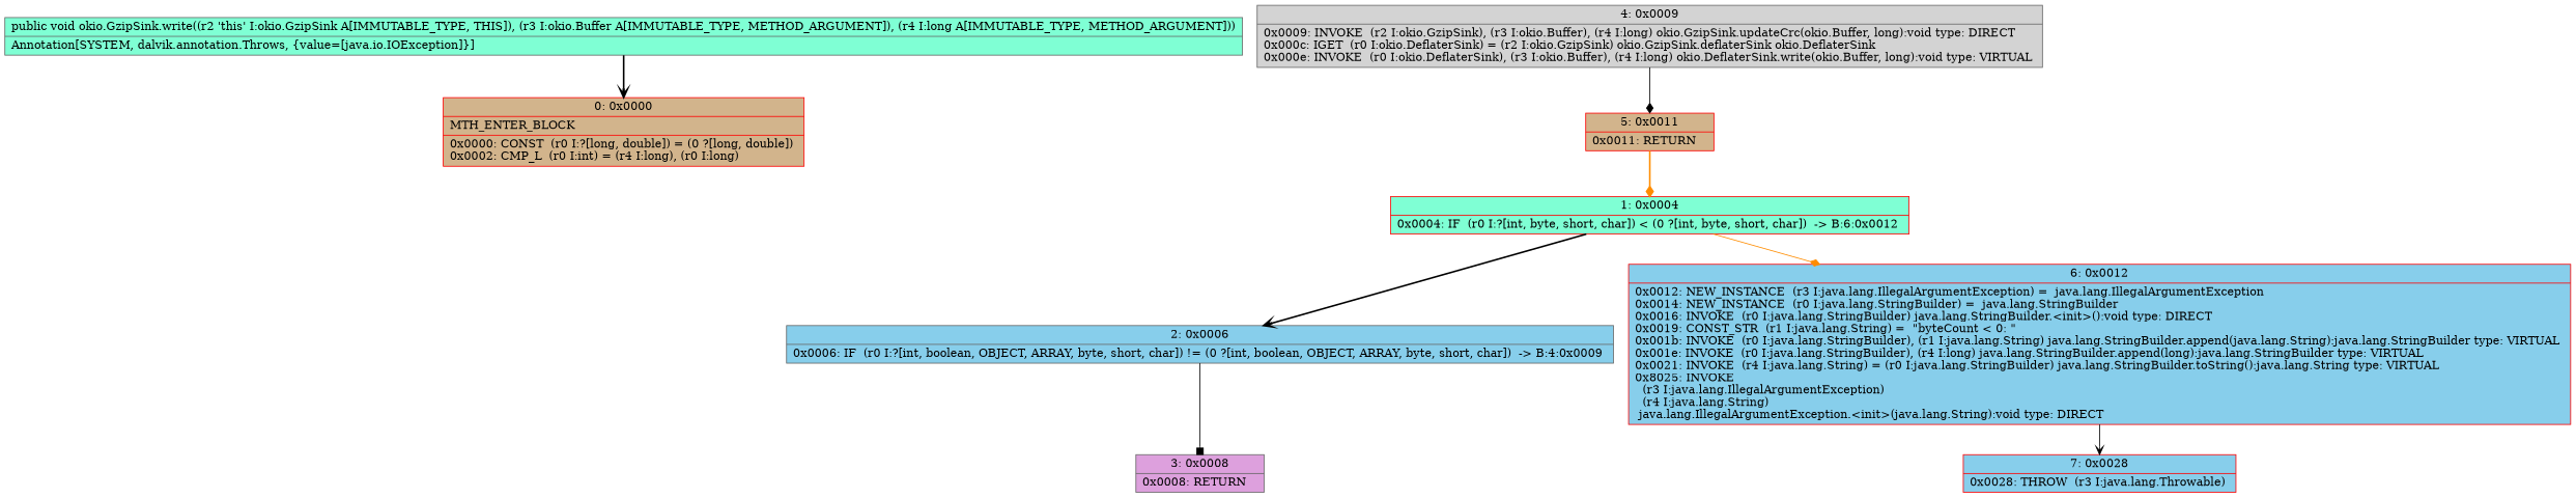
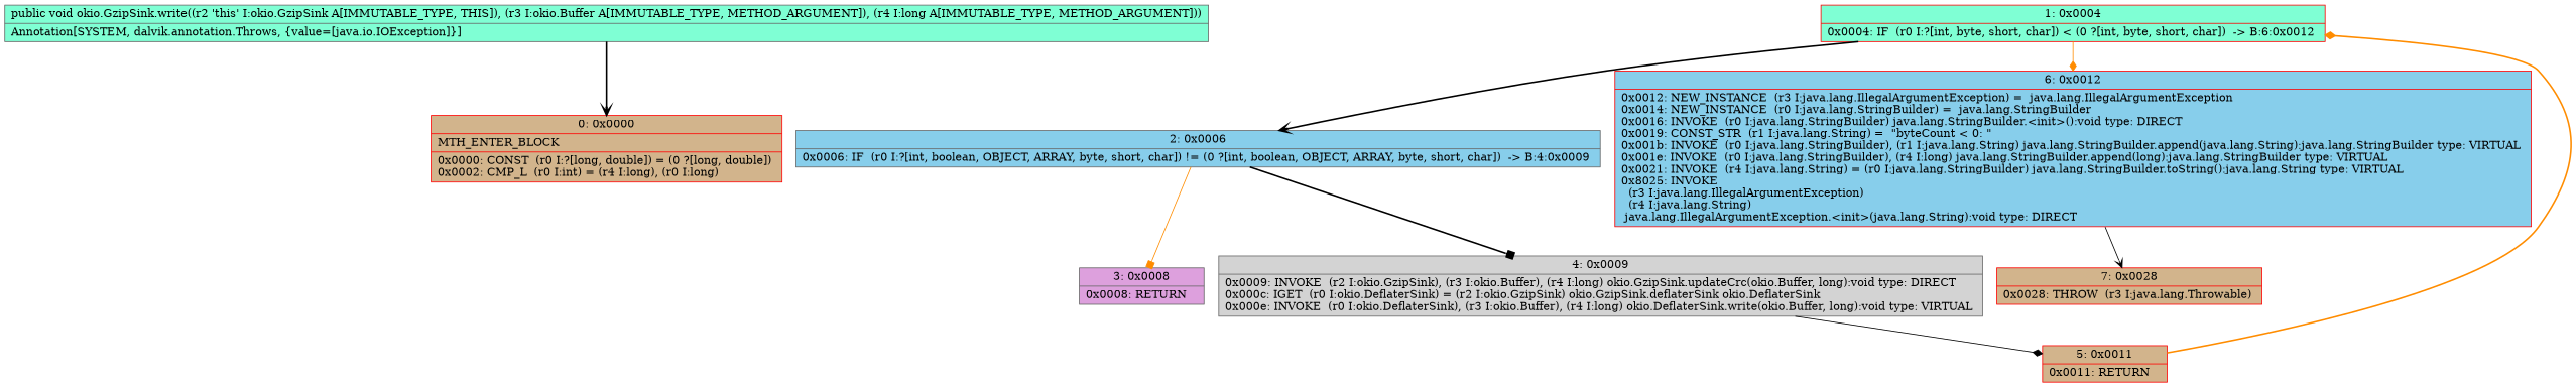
  digraph {
    node [color=red fillcolor=tan shape=record style=filled]
    edge [arrowhead=vee color=black style=bold]
    n1 [label="{0\:\ 0x0000|MTH_ENTER_BLOCK\l|0x0000: CONST  (r0 I:?[long, double]) = (0 ?[long, double]) \l0x0002: CMP_L  (r0 I:int) = (r4 I:long), (r0 I:long) \l}"]
    n2 [fillcolor=aquamarine label="{1\:\ 0x0004|0x0004: IF  (r0 I:?[int, byte, short, char]) \< (0 ?[int, byte, short, char])  \-\> B:6:0x0012 \l}"]
    n3 [color=gray40 fillcolor=skyblue label="{2\:\ 0x0006|0x0006: IF  (r0 I:?[int, boolean, OBJECT, ARRAY, byte, short, char]) != (0 ?[int, boolean, OBJECT, ARRAY, byte, short, char])  \-\> B:4:0x0009 \l}"]
    n4 [fillcolor=skyblue label="{6\:\ 0x0012|0x0012: NEW_INSTANCE  (r3 I:java.lang.IllegalArgumentException) =  java.lang.IllegalArgumentException \l0x0014: NEW_INSTANCE  (r0 I:java.lang.StringBuilder) =  java.lang.StringBuilder \l0x0016: INVOKE  (r0 I:java.lang.StringBuilder) java.lang.StringBuilder.\<init\>():void type: DIRECT \l0x0019: CONST_STR  (r1 I:java.lang.String) =  \"byteCount \< 0: \" \l0x001b: INVOKE  (r0 I:java.lang.StringBuilder), (r1 I:java.lang.String) java.lang.StringBuilder.append(java.lang.String):java.lang.StringBuilder type: VIRTUAL \l0x001e: INVOKE  (r0 I:java.lang.StringBuilder), (r4 I:long) java.lang.StringBuilder.append(long):java.lang.StringBuilder type: VIRTUAL \l0x0021: INVOKE  (r4 I:java.lang.String) = (r0 I:java.lang.StringBuilder) java.lang.StringBuilder.toString():java.lang.String type: VIRTUAL \l0x8025: INVOKE  \l  (r3 I:java.lang.IllegalArgumentException)\l  (r4 I:java.lang.String)\l java.lang.IllegalArgumentException.\<init\>(java.lang.String):void type: DIRECT \l}"]
    n5 [color=gray40 fillcolor=plum label="{3\:\ 0x0008|0x0008: RETURN   \l}"]
    n6 [color=gray40 fillcolor=lightgrey label="{4\:\ 0x0009|0x0009: INVOKE  (r2 I:okio.GzipSink), (r3 I:okio.Buffer), (r4 I:long) okio.GzipSink.updateCrc(okio.Buffer, long):void type: DIRECT \l0x000c: IGET  (r0 I:okio.DeflaterSink) = (r2 I:okio.GzipSink) okio.GzipSink.deflaterSink okio.DeflaterSink \l0x000e: INVOKE  (r0 I:okio.DeflaterSink), (r3 I:okio.Buffer), (r4 I:long) okio.DeflaterSink.write(okio.Buffer, long):void type: VIRTUAL \l}"]
-   n7 [fillcolor=skyblue label="{7\:\ 0x0028|0x0028: THROW  (r3 I:java.lang.Throwable) \l}"]
+   n7 [label="{7\:\ 0x0028|0x0028: THROW  (r3 I:java.lang.Throwable) \l}"]
    n8 [label="{5\:\ 0x0011|0x0011: RETURN   \l}"]
    n9 [color=gray40 fillcolor=aquamarine label="{public void okio.GzipSink.write((r2 'this' I:okio.GzipSink A[IMMUTABLE_TYPE, THIS]), (r3 I:okio.Buffer A[IMMUTABLE_TYPE, METHOD_ARGUMENT]), (r4 I:long A[IMMUTABLE_TYPE, METHOD_ARGUMENT]))  | Annotation[SYSTEM, dalvik.annotation.Throws, \{value=[java.io.IOException]\}]\l}"]
    n2 -> n3
    n2 -> n4 [arrowhead=diamond color=darkorange style=solid]
-   n3 -> n5 [arrowhead=box style=solid]
+   n3 -> n5 [arrowhead=box color=darkorange style=solid]
+   n3 -> n6 [arrowhead=box]
    n4 -> n7 [style=solid]
    n6 -> n8 [arrowhead=diamond style=solid]
    n8 -> n2 [arrowhead=diamond color=darkorange]
    n9 -> n1
  }
